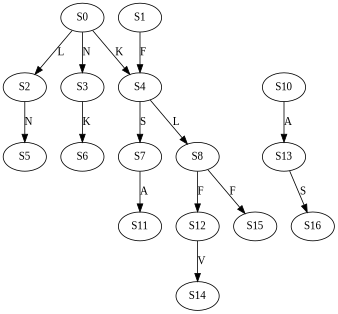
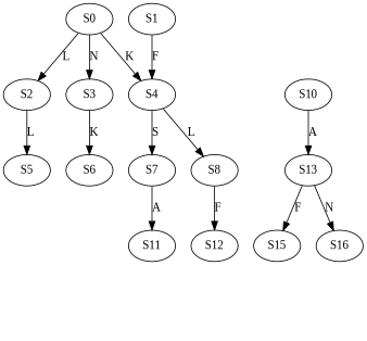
  strict digraph {
    fontname="Liberation Serif"
    node [fontname="Liberation Serif"]
    edge [fontname="Liberation Serif"]
    S0
    S2
    S3
    S4
    S1
    S5
    S6
    S7
    S8
    S11
    S12
    S10
    S13
-   S14
    S15
    S16
    S0 -> S2 [label=L]
    S0 -> S3 [label=N]
    S0 -> S4 [label=K]
-   S2 -> S5 [label=N]
+   S2 -> S5 [label=L]
    S3 -> S6 [label=K]
    S4 -> S7 [label=S]
    S4 -> S8 [label=L]
    S1 -> S4 [label=F]
    S7 -> S11 [label=A]
    S8 -> S12 [label=F]
-   S12 -> S14 [label=V]
    S10 -> S13 [label=A]
-   S8 -> S15 [label=F]
-   S13 -> S16 [label=S]
+   S13 -> S15 [label=F]
+   S13 -> S16 [label=N]
  }
